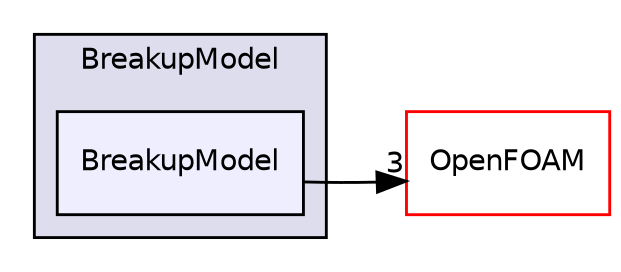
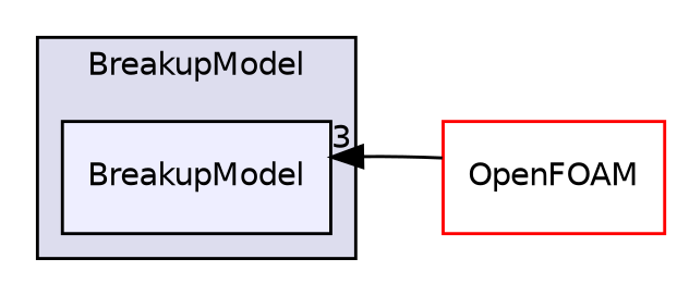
  digraph {
    compound=true
    rankdir=LR
    node [fontname=Helvetica fontsize=10 shape=box]
    n1 [fillcolor="#eeeeff" label=BreakupModel pencolor=black style=filled]
    n2 [color=red label=OpenFOAM]
    subgraph cluster_1 {
      bgcolor="#ddddee"
      fontname=Helvetica
      fontsize=10
      label=BreakupModel
      pencolor=black
      n1
    }
-   n1 -> n2 [headlabel=3 labeldistance=1.5 labelfontname=Helvetica labelfontsize=10]
+   n2 -> n1 [headlabel=3 labeldistance=1.5 labelfontname=Helvetica labelfontsize=10]
  }
